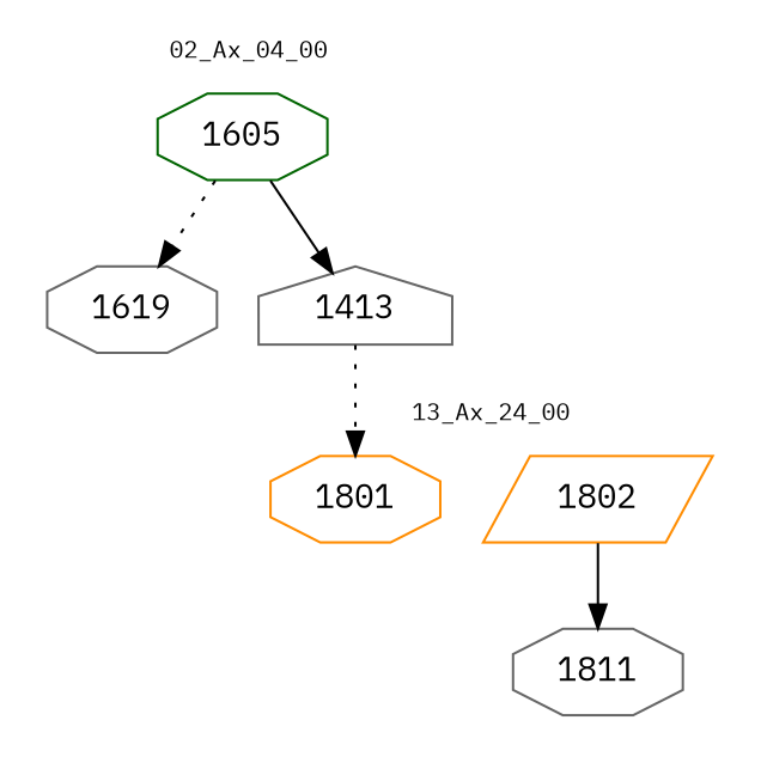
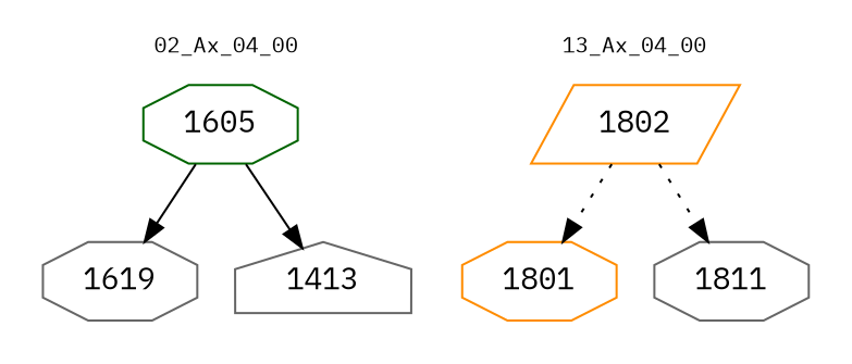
  digraph {
    fontname="IBM Plex Mono"
    node [color=gray40 fontname="IBM Plex Mono" shape=octagon]
    edge [color=black fontname="IBM Plex Mono" style=dotted]
    n1 [color=darkgreen label=1605]
    n2 [label=1619]
    n3 [label=1413 shape=house]
    n4 [color=darkorange label=1802 shape=parallelogram]
    n5 [color=darkorange label=1801]
    n6 [label=1811]
    subgraph cluster_1 {
      color=white
      fontsize=10
      label="02_Ax_04_00"
      n1
      n2
      n3
    }
    subgraph cluster_2 {
      color=white
      fontsize=10
-     label="13_Ax_24_00"
+     label="13_Ax_04_00"
      n4
      n5
      n6
    }
-   n1 -> n2
+   n1 -> n2 [style=solid]
    n1 -> n3 [style=solid]
-   n3 -> n5
-   n4 -> n6 [style=solid]
+   n4 -> n5
+   n4 -> n6
  }
